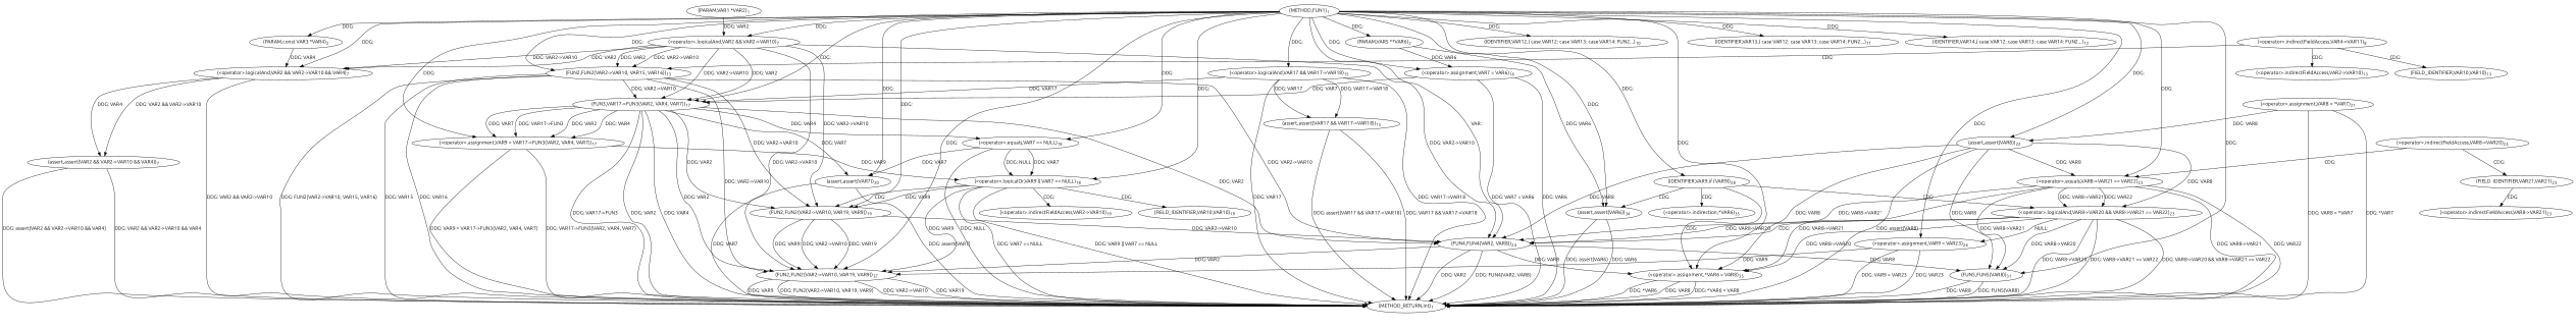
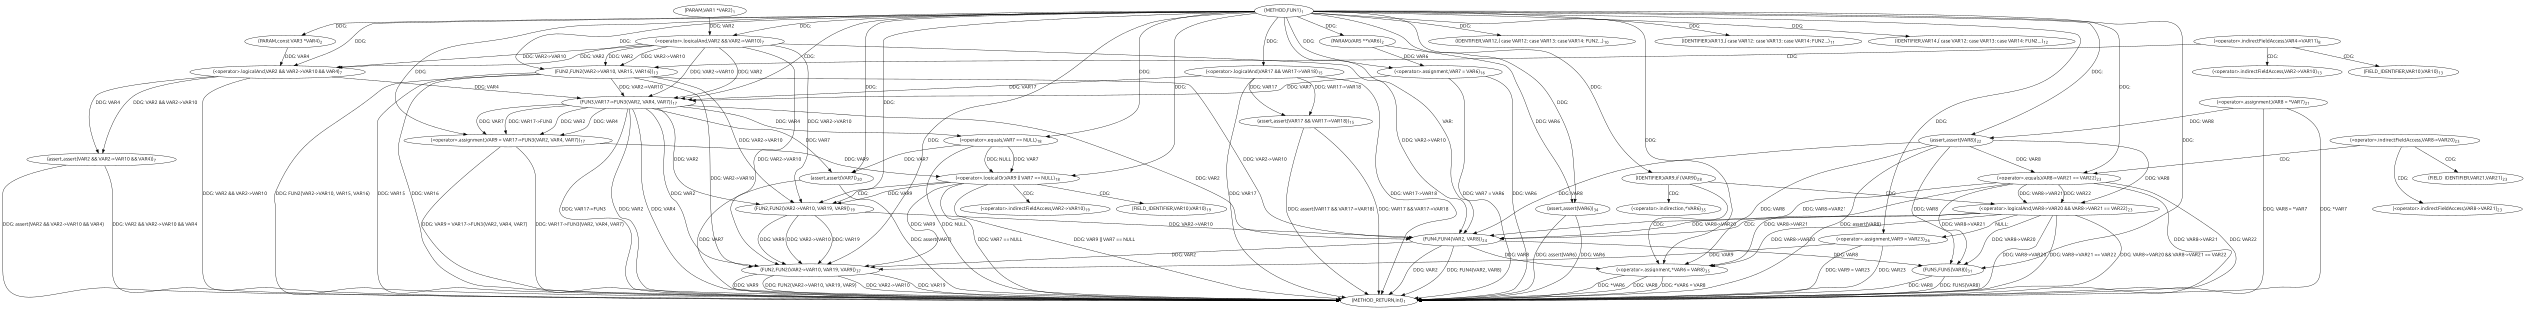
  digraph {
    fontname=Ubuntu
    node [fontname=Ubuntu]
    edge [fontname=Ubuntu]
    n1 [label=<(METHOD,FUN1)<SUB>1</SUB>>]
    n2 [label=<(PARAM,const VAR3 *VAR4)<SUB>2</SUB>>]
    n3 [label=<(PARAM,VAR5 **VAR6)<SUB>2</SUB>>]
    n4 [label=<(&lt;operator&gt;.assignment,VAR7 = VAR6)<SUB>16</SUB>>]
    n5 [label=<(assert,assert(VAR7))<SUB>20</SUB>>]
    n6 [label=<(assert,assert(VAR8))<SUB>22</SUB>>]
    n7 [label=<(FUN2,FUN2(VAR2-&gt;VAR10, VAR19, VAR9))<SUB>37</SUB>>]
    n8 [label=<(&lt;operator&gt;.logicalOr,VAR9 || VAR7 == NULL)<SUB>18</SUB>>]
    n9 [label=<(IDENTIFIER,VAR9,if (VAR9))<SUB>28</SUB>>]
    n10 [label=<(&lt;operator&gt;.logicalAnd,VAR2 &amp;&amp; VAR2-&gt;VAR10 &amp;&amp; VAR4)<SUB>7</SUB>>]
    n11 [label=<(IDENTIFIER,VAR12,{ 	case VAR12: 	case VAR13: 	case VAR14: 		FUN2...)<SUB>10</SUB>>]
    n12 [label=<(IDENTIFIER,VAR13,{ 	case VAR12: 	case VAR13: 	case VAR14: 		FUN2...)<SUB>11</SUB>>]
    n13 [label=<(IDENTIFIER,VAR14,{ 	case VAR12: 	case VAR13: 	case VAR14: 		FUN2...)<SUB>12</SUB>>]
    n14 [label=<(FUN2,FUN2(VAR2-&gt;VAR10, VAR15, VAR16))<SUB>13</SUB>>]
    n15 [label=<(&lt;operator&gt;.logicalAnd,VAR17 &amp;&amp; VAR17-&gt;VAR18)<SUB>15</SUB>>]
    n16 [label=<(FUN3,VAR17-&gt;FUN3(VAR2, VAR4, VAR7))<SUB>17</SUB>>]
    n17 [label=<(FUN2,FUN2(VAR2-&gt;VAR10, VAR19, VAR9))<SUB>19</SUB>>]
    n18 [label=<(FUN4,FUN4(VAR2, VAR8))<SUB>24</SUB>>]
    n19 [label=<(FUN5,FUN5(VAR8))<SUB>31</SUB>>]
    n20 [label=<(&lt;operator&gt;.logicalAnd,VAR2 &amp;&amp; VAR2-&gt;VAR10)<SUB>7</SUB>>]
    n21 [label=<(&lt;operator&gt;.equals,VAR7 == NULL)<SUB>18</SUB>>]
    n22 [label=<(&lt;operator&gt;.equals,VAR8-&gt;VAR21 == VAR22)<SUB>23</SUB>>]
    n23 [label=<(&lt;operator&gt;.assignment,VAR9 = VAR23)<SUB>26</SUB>>]
    n24 [label=<(assert,assert(VAR6))<SUB>34</SUB>>]
    n25 [label=<(&lt;operator&gt;.assignment,*VAR6 = VAR8)<SUB>35</SUB>>]
    n26 [label=<(&lt;operator&gt;.assignment,VAR9 = VAR17-&gt;FUN3(VAR2, VAR4, VAR7))<SUB>17</SUB>>]
    n27 [label=<(PARAM,VAR1 *VAR2)<SUB>1</SUB>>]
    n28 [label=<(METHOD_RETURN,int)<SUB>1</SUB>>]
    n29 [label=<(&lt;operator&gt;.logicalAnd,VAR8-&gt;VAR20 &amp;&amp; VAR8-&gt;VAR21 == VAR22)<SUB>23</SUB>>]
    n30 [label=<(&lt;operator&gt;.indirectFieldAccess,VAR2-&gt;VAR10)<SUB>19</SUB>>]
    n31 [label=<(FIELD_IDENTIFIER,VAR10,VAR10)<SUB>19</SUB>>]
    n32 [label=<(&lt;operator&gt;.indirection,*VAR6)<SUB>35</SUB>>]
    n33 [label=<(assert,assert(VAR2 &amp;&amp; VAR2-&gt;VAR10 &amp;&amp; VAR4))<SUB>7</SUB>>]
    n34 [label=<(assert,assert(VAR17 &amp;&amp; VAR17-&gt;VAR18))<SUB>15</SUB>>]
    n35 [label=<(&lt;operator&gt;.assignment,VAR8 = *VAR7)<SUB>21</SUB>>]
    n36 [label=<(&lt;operator&gt;.indirectFieldAccess,VAR4-&gt;VAR11)<SUB>8</SUB>>]
    n37 [label=<(&lt;operator&gt;.indirectFieldAccess,VAR2-&gt;VAR10)<SUB>13</SUB>>]
    n38 [label=<(FIELD_IDENTIFIER,VAR10,VAR10)<SUB>13</SUB>>]
    n39 [label=<(&lt;operator&gt;.indirectFieldAccess,VAR8-&gt;VAR20)<SUB>23</SUB>>]
    n40 [label=<(&lt;operator&gt;.indirectFieldAccess,VAR8-&gt;VAR21)<SUB>23</SUB>>]
    n41 [label=<(FIELD_IDENTIFIER,VAR21,VAR21)<SUB>23</SUB>>]
    n1 -> n2 [label="DDG: "]
    n1 -> n3 [label="DDG: "]
    n1 -> n4 [label="DDG: "]
    n1 -> n5 [label="DDG: "]
    n1 -> n6 [label="DDG: "]
    n1 -> n7 [label="DDG: "]
    n1 -> n8 [label="DDG: "]
    n1 -> n9 [label="DDG: "]
    n1 -> n10 [label="DDG: "]
    n1 -> n11 [label="DDG: "]
    n1 -> n12 [label="DDG: "]
    n1 -> n13 [label="DDG: "]
    n1 -> n14 [label="DDG: "]
    n1 -> n15 [label="DDG: "]
    n1 -> n16 [label="CDG: "]
    n1 -> n17 [label="DDG: "]
    n1 -> n18 [label="VAR: "]
    n1 -> n19 [label="DDG: "]
    n1 -> n20 [label="DDG: "]
    n1 -> n21 [label="DDG: "]
    n1 -> n22 [label="DDG: "]
    n1 -> n23 [label="DDG: "]
    n1 -> n24 [label="DDG: "]
    n1 -> n25 [label="DDG: "]
    n1 -> n26 [label="DDG: "]
    n2 -> n10 [label="DDG: VAR4"]
    n3 -> n4 [label="DDG: VAR6"]
    n3 -> n24 [label="DDG: VAR6"]
    n4 -> n16 [label="DDG: VAR7"]
    n4 -> n28 [label="DDG: VAR6"]
    n4 -> n28 [label="DDG: VAR7 = VAR6"]
    n5 -> n28 [label="DDG: VAR7"]
    n5 -> n28 [label="DDG: assert(VAR7)"]
    n6 -> n18 [label="DDG: VAR8"]
    n6 -> n19 [label="DDG: VAR8"]
    n6 -> n22 [label="DDG: VAR8"]
    n6 -> n25 [label="DDG: VAR8"]
    n6 -> n28 [label="DDG: assert(VAR8)"]
    n6 -> n29 [label="DDG: VAR8"]
    n7 -> n28 [label="DDG: VAR2-&gt;VAR10"]
    n7 -> n28 [label="DDG: VAR19"]
    n7 -> n28 [label="DDG: VAR9"]
    n7 -> n28 [label="DDG: FUN2(VAR2-&gt;VAR10, VAR19, VAR9)"]
    n8 -> n7 [label="DDG: VAR9"]
    n8 -> n17 [label="DDG: VAR9"]
    n8 -> n17 [label="CDG: "]
    n8 -> n28 [label="DDG: VAR7 == NULL"]
    n8 -> n28 [label="DDG: VAR9 || VAR7 == NULL"]
    n8 -> n30 [label="CDG: "]
    n8 -> n31 [label="CDG: "]
-   n9 -> n24 [label="CDG: "]
    n9 -> n25 [label="CDG: "]
    n9 -> n29 [label="CDG: "]
    n9 -> n32 [label="CDG: "]
+   n10 -> n16 [label="DDG: VAR4"]
    n10 -> n28 [label="DDG: VAR2 &amp;&amp; VAR2-&gt;VAR10"]
    n10 -> n33 [label="DDG: VAR2 &amp;&amp; VAR2-&gt;VAR10"]
    n10 -> n33 [label="DDG: VAR4"]
    n14 -> n7 [label="DDG: VAR2-&gt;VAR10"]
    n14 -> n16 [label="DDG: VAR2-&gt;VAR10"]
    n14 -> n17 [label="DDG: VAR2-&gt;VAR10"]
    n14 -> n18 [label="DDG: VAR2-&gt;VAR10"]
    n14 -> n28 [label="DDG: VAR16"]
    n14 -> n28 [label="DDG: FUN2(VAR2-&gt;VAR10, VAR15, VAR16)"]
    n14 -> n28 [label="DDG: VAR15"]
    n15 -> n16 [label="DDG: VAR17"]
    n15 -> n28 [label="DDG: VAR17"]
    n15 -> n28 [label="DDG: VAR17-&gt;VAR18"]
    n15 -> n34 [label="DDG: VAR17"]
    n15 -> n34 [label="DDG: VAR17-&gt;VAR18"]
    n16 -> n5 [label="DDG: VAR7"]
    n16 -> n7 [label="DDG: VAR2"]
    n16 -> n17 [label="DDG: VAR2"]
    n16 -> n18 [label="DDG: VAR2"]
    n16 -> n21 [label="DDG: VAR4"]
    n16 -> n26 [label="DDG: VAR17-&gt;FUN3"]
    n16 -> n26 [label="DDG: VAR2"]
    n16 -> n26 [label="DDG: VAR4"]
    n16 -> n26 [label="DDG: VAR7"]
    n16 -> n28 [label="DDG: VAR17-&gt;FUN3"]
    n16 -> n28 [label="DDG: VAR2"]
    n16 -> n28 [label="DDG: VAR4"]
    n17 -> n7 [label="DDG: VAR2-&gt;VAR10"]
    n17 -> n7 [label="DDG: VAR19"]
    n17 -> n7 [label="DDG: VAR9"]
    n17 -> n18 [label="DDG: VAR2-&gt;VAR10"]
    n18 -> n7 [label="DDG: VAR2"]
    n18 -> n19 [label="DDG: VAR8"]
    n18 -> n25 [label="DDG: VAR8"]
    n18 -> n28 [label="DDG: VAR2"]
    n18 -> n28 [label="DDG: FUN4(VAR2, VAR8)"]
    n19 -> n28 [label="DDG: VAR8"]
    n19 -> n28 [label="DDG: FUN5(VAR8)"]
    n20 -> n7 [label="DDG: VAR2-&gt;VAR10"]
    n20 -> n10 [label="DDG: VAR2"]
    n20 -> n10 [label="DDG: VAR2-&gt;VAR10"]
    n20 -> n14 [label="DDG: VAR2"]
    n20 -> n14 [label="DDG: VAR2-&gt;VAR10"]
    n20 -> n16 [label="DDG: VAR2"]
    n20 -> n16 [label="DDG: VAR2-&gt;VAR10"]
    n20 -> n17 [label="DDG: VAR2-&gt;VAR10"]
    n20 -> n18 [label="DDG: VAR2-&gt;VAR10"]
    n21 -> n5 [label="DDG: VAR7"]
    n21 -> n8 [label="DDG: VAR7"]
    n21 -> n8 [label="DDG: NULL"]
    n21 -> n28 [label="DDG: NULL"]
    n22 -> n18 [label="DDG: VAR8-&gt;VAR21"]
    n22 -> n19 [label="DDG: VAR8-&gt;VAR21"]
    n22 -> n25 [label="DDG: VAR8-&gt;VAR21"]
    n22 -> n28 [label="DDG: VAR8-&gt;VAR21"]
    n22 -> n28 [label="DDG: VAR22"]
    n22 -> n29 [label="DDG: VAR8-&gt;VAR21"]
    n22 -> n29 [label="DDG: VAR22"]
    n23 -> n7 [label="DDG: VAR9"]
    n23 -> n28 [label="DDG: VAR9 = VAR23"]
    n23 -> n28 [label="DDG: VAR23"]
    n24 -> n28 [label="DDG: VAR6"]
    n24 -> n28 [label="DDG: assert(VAR6)"]
    n25 -> n28 [label="DDG: *VAR6"]
    n25 -> n28 [label="DDG: VAR8"]
    n25 -> n28 [label="DDG: *VAR6 = VAR8"]
    n26 -> n8 [label="DDG: VAR9"]
    n26 -> n28 [label="DDG: VAR17-&gt;FUN3(VAR2, VAR4, VAR7)"]
    n26 -> n28 [label="DDG: VAR9 = VAR17-&gt;FUN3(VAR2, VAR4, VAR7)"]
    n27 -> n20 [label="DDG: VAR2"]
    n29 -> n18 [label="DDG: VAR8-&gt;VAR20"]
    n29 -> n18 [label="CDG: "]
    n29 -> n19 [label="DDG: VAR8-&gt;VAR20"]
    n29 -> n23 [label="NULL: "]
    n29 -> n25 [label="DDG: VAR8-&gt;VAR20"]
    n29 -> n28 [label="DDG: VAR8-&gt;VAR20"]
    n29 -> n28 [label="DDG: VAR8-&gt;VAR21 == VAR22"]
    n29 -> n28 [label="DDG: VAR8-&gt;VAR20 &amp;&amp; VAR8-&gt;VAR21 == VAR22"]
    n33 -> n28 [label="DDG: VAR2 &amp;&amp; VAR2-&gt;VAR10 &amp;&amp; VAR4"]
    n33 -> n28 [label="DDG: assert(VAR2 &amp;&amp; VAR2-&gt;VAR10 &amp;&amp; VAR4)"]
    n34 -> n28 [label="DDG: VAR17 &amp;&amp; VAR17-&gt;VAR18"]
    n34 -> n28 [label="DDG: assert(VAR17 &amp;&amp; VAR17-&gt;VAR18)"]
    n35 -> n6 [label="DDG: VAR8"]
    n35 -> n28 [label="DDG: *VAR7"]
    n35 -> n28 [label="DDG: VAR8 = *VAR7"]
    n36 -> n14 [label="CDG: "]
    n36 -> n37 [label="CDG: "]
    n36 -> n38 [label="CDG: "]
    n39 -> n22 [label="CDG: "]
-   n41 -> n40 [label="CDG: "]
+   n39 -> n40 [label="CDG: "]
    n39 -> n41 [label="CDG: "]
  }
